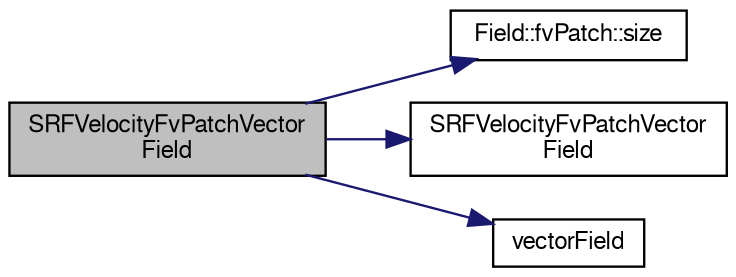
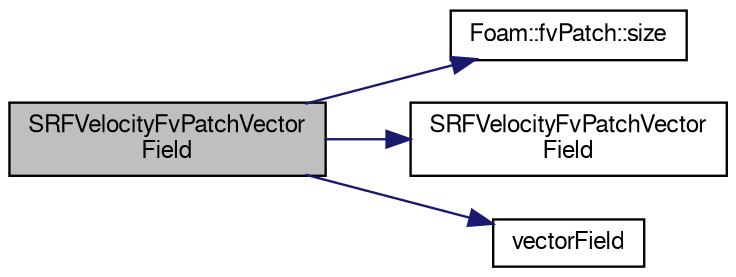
  digraph {
    rankdir=LR
    node [color=black fontname=FreeSans fontsize=10 shape=record]
    edge [color=midnightblue fontname=FreeSans fontsize=10 labelfontname=FreeSans labelfontsize=10 style=solid]
    n1 [fillcolor=grey75 fontcolor=black height=0.2 label="SRFVelocityFvPatchVector\lField" style=filled width=0.4]
-   n2 [height=0.2 label="Field::fvPatch::size" width=0.4]
+   n2 [height=0.2 label="Foam::fvPatch::size" width=0.4]
    n3 [height=0.2 label="SRFVelocityFvPatchVector\lField" width=0.4]
    n4 [height=0.2 label=vectorField width=0.4]
    n1 -> n2
    n1 -> n3
    n1 -> n4
  }
